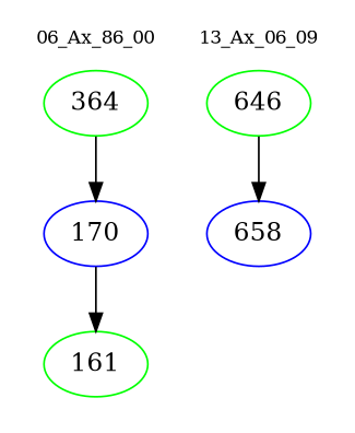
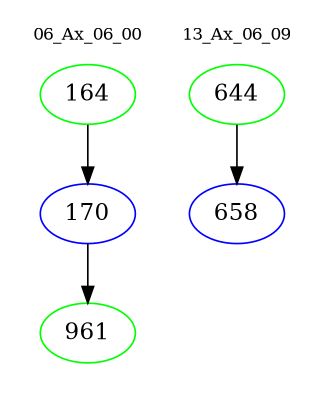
  digraph {
    fontname="DejaVu Serif"
    node [color=green fontname="DejaVu Serif"]
    edge [color=black fontname="DejaVu Serif"]
-   n1 [label=364]
+   n1 [label=164]
    n2 [color=blue label=170]
-   n3 [label=161]
-   n4 [label=646]
+   n3 [label=961]
+   n4 [label=644]
    n5 [color=blue label=658]
    subgraph cluster_1 {
      color=white
      fontsize=10
-     label="06_Ax_86_00"
+     label="06_Ax_06_00"
      n1
      n2
      n3
    }
    subgraph cluster_2 {
      color=white
      fontsize=10
      label="13_Ax_06_09"
      n4
      n5
    }
    n1 -> n2
    n2 -> n3
    n4 -> n5
  }
